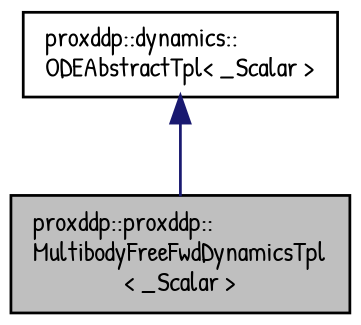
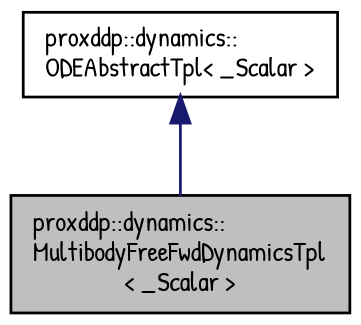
  digraph {
    fontname="Patrick Hand"
    node [color=black fontname="Patrick Hand" fontsize=10 shape=record]
-   n1 [fillcolor=grey75 fontcolor=black height=0.2 label="proxddp::proxddp::\lMultibodyFreeFwdDynamicsTpl\l\< _Scalar \>" style=filled width=0.4]
+   n1 [fillcolor=grey75 fontcolor=black height=0.2 label="proxddp::dynamics::\lMultibodyFreeFwdDynamicsTpl\l\< _Scalar \>" style=filled width=0.4]
    n2 [height=0.2 label="proxddp::dynamics::\lODEAbstractTpl\< _Scalar \>" width=0.4]
    n2 -> n1 [color=midnightblue dir=back fontname="Patrick Hand" fontsize=10 labelfontname=Helvetica labelfontsize=10 style=solid]
  }
